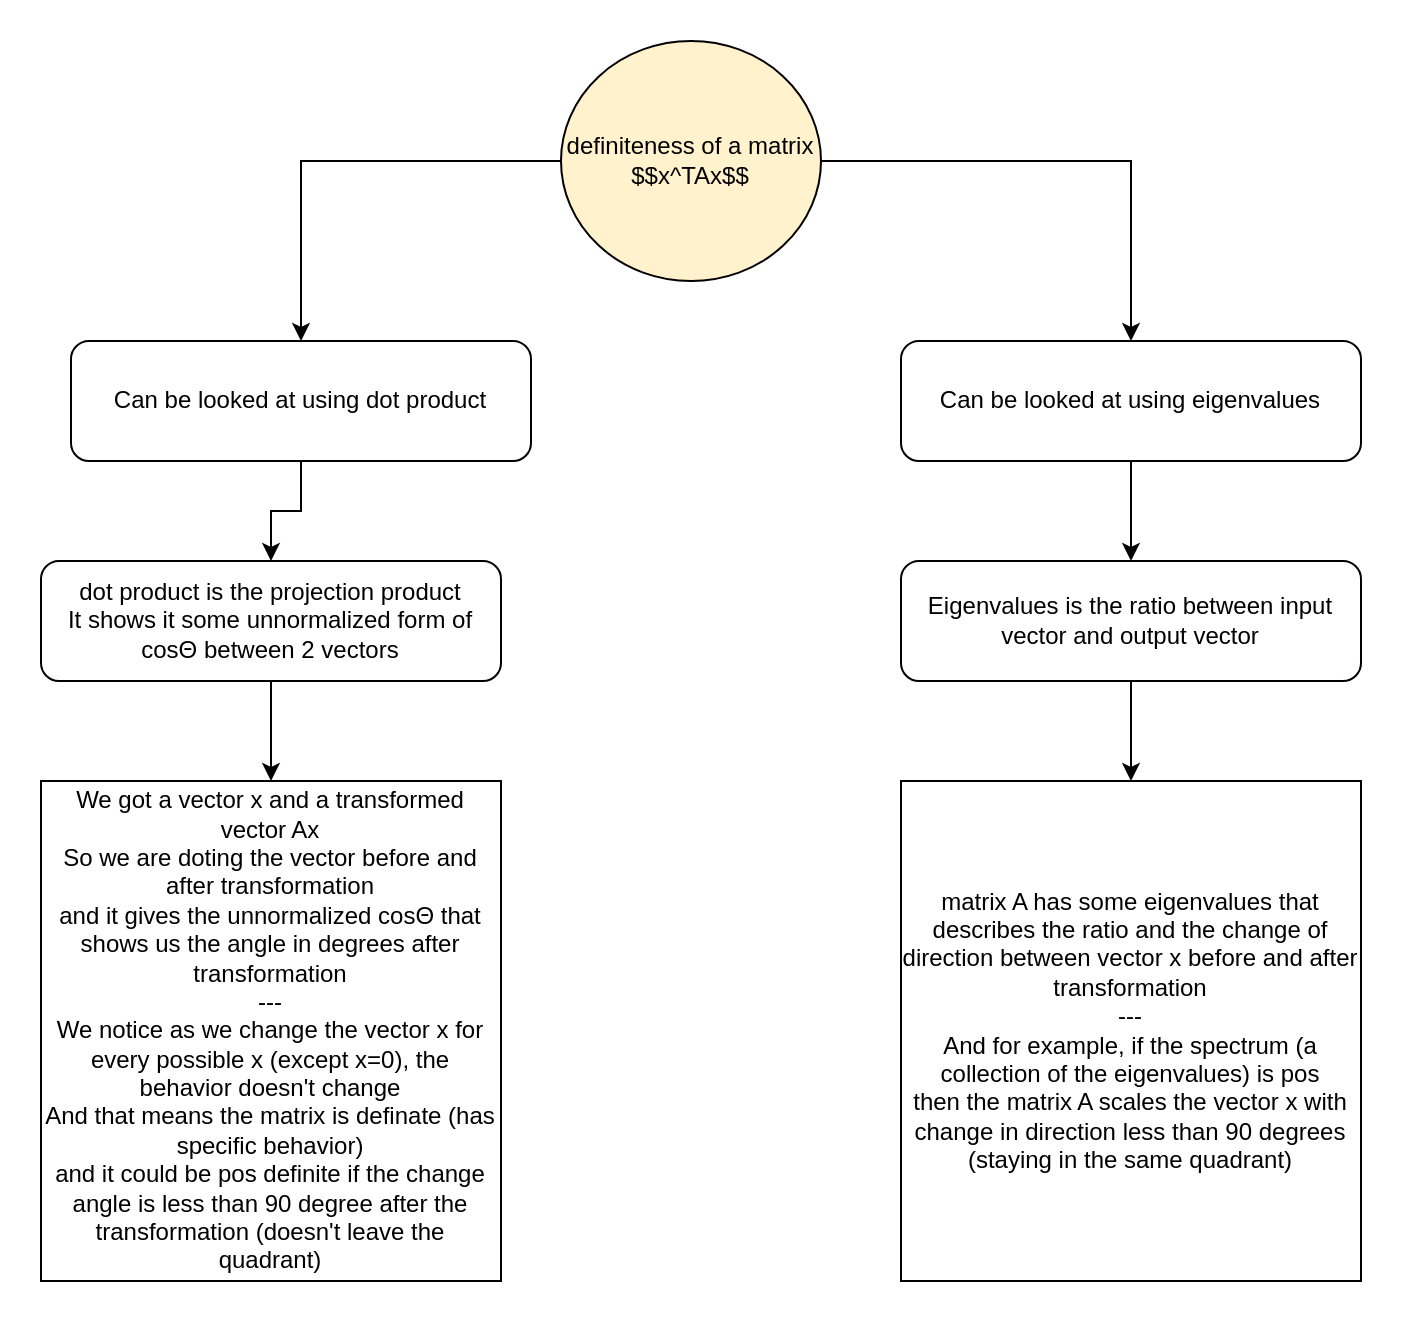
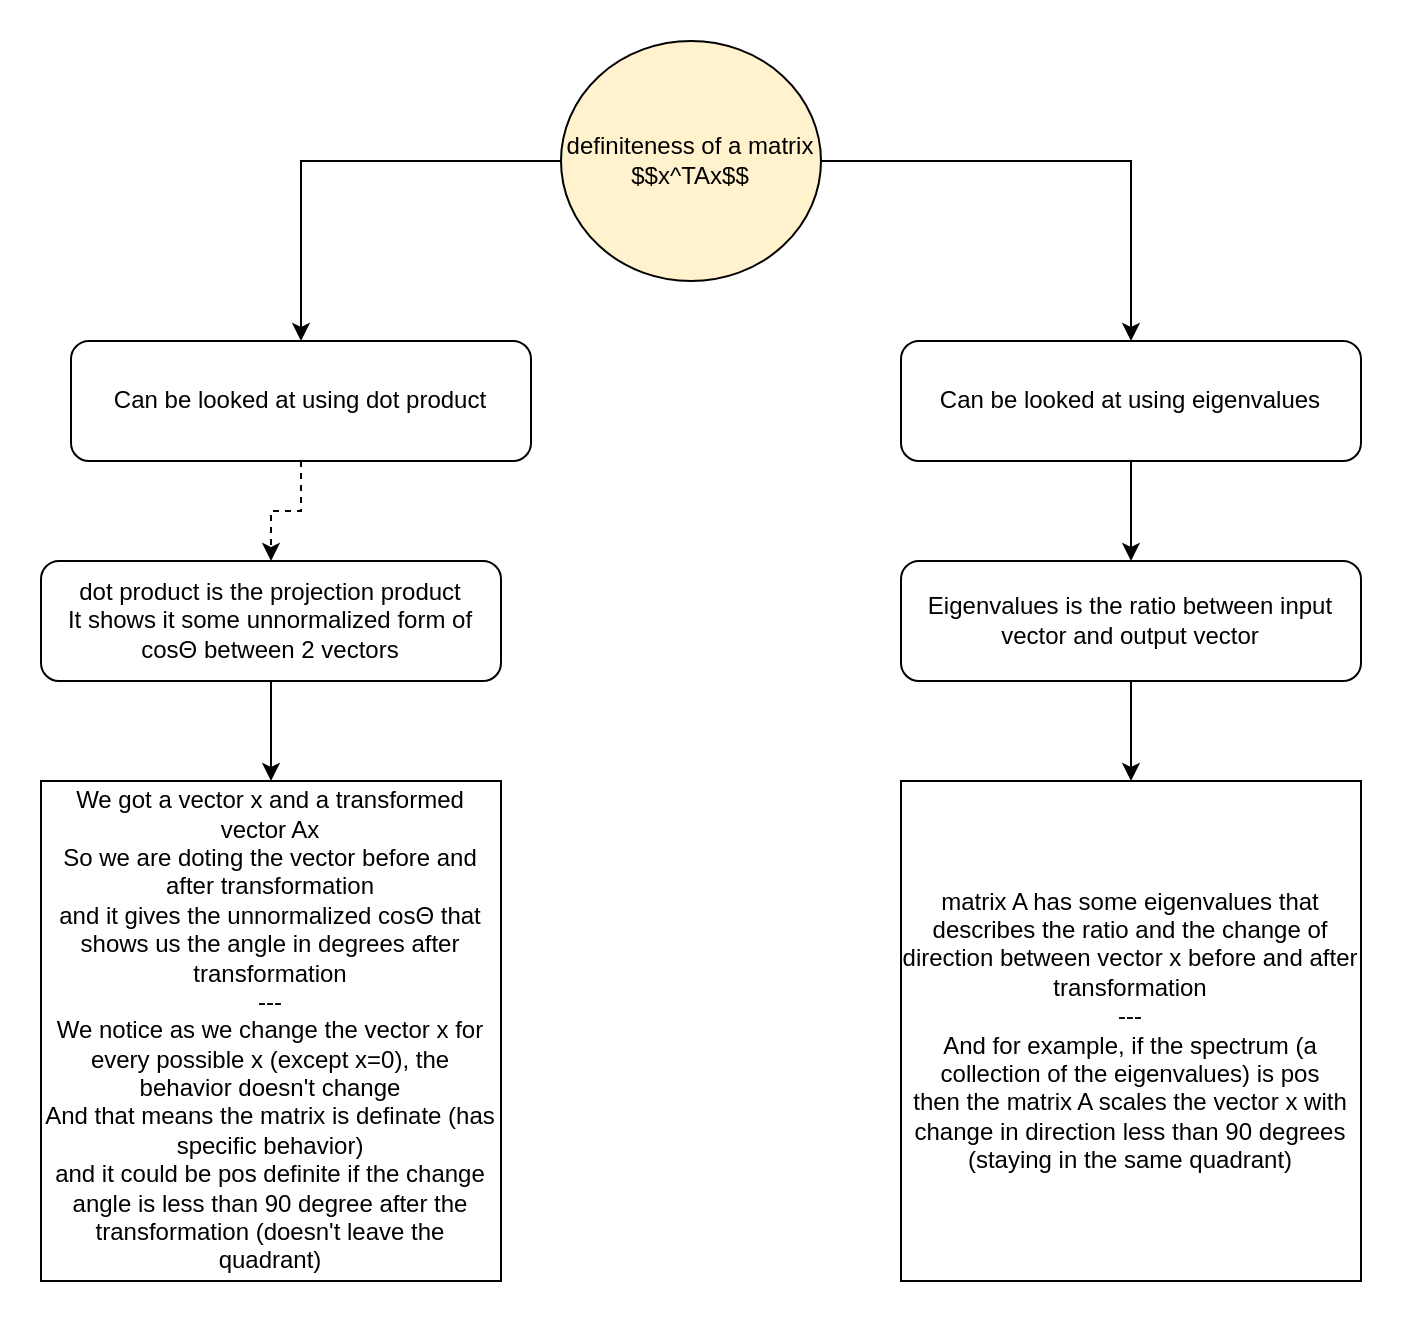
  <mxCell id="0" />
  <mxCell id="1" parent="0" />
  <mxCell id="2" style="edgeStyle=orthogonalEdgeStyle;rounded=0;orthogonalLoop=1;jettySize=auto;html=1;exitX=0;exitY=0.5;exitDx=0;exitDy=0;" edge="1" parent="1" source="4" target="6"><mxGeometry relative="1" as="geometry" /></mxCell>
  <mxCell id="3" style="edgeStyle=orthogonalEdgeStyle;rounded=0;orthogonalLoop=1;jettySize=auto;html=1;exitX=1;exitY=0.5;exitDx=0;exitDy=0;entryX=0.5;entryY=0;entryDx=0;entryDy=0;" edge="1" parent="1" source="4" target="8"><mxGeometry relative="1" as="geometry" /></mxCell>
  <mxCell id="4" value="&lt;div&gt;definiteness of a matrix&lt;/div&gt;&lt;div&gt;$$x^TAx$$&lt;/div&gt;" style="ellipse;whiteSpace=wrap;html=1;fillColor=#fff2cc;" vertex="1" parent="1"><mxGeometry x="280" y="20" width="130" height="120" as="geometry" /></mxCell>
- <mxCell id="5" style="edgeStyle=orthogonalEdgeStyle;rounded=0;orthogonalLoop=1;jettySize=auto;html=1;exitX=0.5;exitY=1;exitDx=0;exitDy=0;entryX=0.5;entryY=0;entryDx=0;entryDy=0;" edge="1" parent="1" source="6" target="11"><mxGeometry relative="1" as="geometry" /></mxCell>
+ <mxCell id="5" style="edgeStyle=orthogonalEdgeStyle;rounded=0;orthogonalLoop=1;jettySize=auto;html=1;exitX=0.5;exitY=1;exitDx=0;exitDy=0;entryX=0.5;entryY=0;entryDx=0;entryDy=0;dashed=1;" edge="1" parent="1" source="6" target="11"><mxGeometry relative="1" as="geometry" /></mxCell>
  <mxCell id="6" value="Can be looked at using dot product" style="rounded=1;whiteSpace=wrap;html=1;" vertex="1" parent="1"><mxGeometry x="35" y="170" width="230" height="60" as="geometry" /></mxCell>
  <mxCell id="7" style="edgeStyle=orthogonalEdgeStyle;rounded=0;orthogonalLoop=1;jettySize=auto;html=1;exitX=0.5;exitY=1;exitDx=0;exitDy=0;" edge="1" parent="1" source="8" target="13"><mxGeometry relative="1" as="geometry" /></mxCell>
  <mxCell id="8" value="Can be looked at using eigenvalues" style="rounded=1;whiteSpace=wrap;html=1;" vertex="1" parent="1"><mxGeometry x="450" y="170" width="230" height="60" as="geometry" /></mxCell>
  <mxCell id="9" value="&lt;div&gt;matrix A has some eigenvalues that describes the ratio and the change of direction between vector x before and after transformation&lt;/div&gt;&lt;div&gt;---&lt;/div&gt;&lt;div&gt;And for example, if the spectrum (a collection of the eigenvalues) is pos&lt;/div&gt;&lt;div&gt;then the matrix A scales the vector x with change in direction less than 90 degrees (staying in the same quadrant)&lt;br&gt;&lt;/div&gt;" style="rounded=0;whiteSpace=wrap;html=1;" vertex="1" parent="1"><mxGeometry x="450" y="390" width="230" height="250" as="geometry" /></mxCell>
  <mxCell id="10" style="edgeStyle=orthogonalEdgeStyle;rounded=0;orthogonalLoop=1;jettySize=auto;html=1;exitX=0.5;exitY=1;exitDx=0;exitDy=0;" edge="1" parent="1" source="11" target="14"><mxGeometry relative="1" as="geometry" /></mxCell>
  <mxCell id="11" value="&lt;div&gt;dot product is the projection product&lt;/div&gt;&lt;div&gt;It shows it some unnormalized form of cosΘ between 2 vectors&lt;br&gt;&lt;/div&gt;" style="rounded=1;whiteSpace=wrap;html=1;" vertex="1" parent="1"><mxGeometry x="20" y="280" width="230" height="60" as="geometry" /></mxCell>
  <mxCell id="12" style="edgeStyle=orthogonalEdgeStyle;rounded=0;orthogonalLoop=1;jettySize=auto;html=1;exitX=0.5;exitY=1;exitDx=0;exitDy=0;" edge="1" parent="1" source="13" target="9"><mxGeometry relative="1" as="geometry" /></mxCell>
  <mxCell id="13" value="Eigenvalues is the ratio between input vector and output vector" style="rounded=1;whiteSpace=wrap;html=1;" vertex="1" parent="1"><mxGeometry x="450" y="280" width="230" height="60" as="geometry" /></mxCell>
  <mxCell id="14" value="&lt;div&gt;We got a vector x and a transformed vector Ax&lt;/div&gt;&lt;div&gt;So we are doting the vector before and after transformation&lt;/div&gt;&lt;div&gt;and it gives the unnormalized cosΘ that shows us the angle in degrees after transformation&lt;/div&gt;&lt;div&gt;---&lt;/div&gt;&lt;div&gt;We notice as we change the vector x for every possible x (except x=0), the behavior doesn't change&lt;/div&gt;&lt;div&gt;And that means the matrix is definate (has specific behavior)&lt;/div&gt;&lt;div&gt;and it could be pos definite if the change angle is less than 90 degree after the transformation (doesn't leave the quadrant)&lt;br&gt;&lt;/div&gt;" style="rounded=0;whiteSpace=wrap;html=1;" vertex="1" parent="1"><mxGeometry x="20" y="390" width="230" height="250" as="geometry" /></mxCell>
